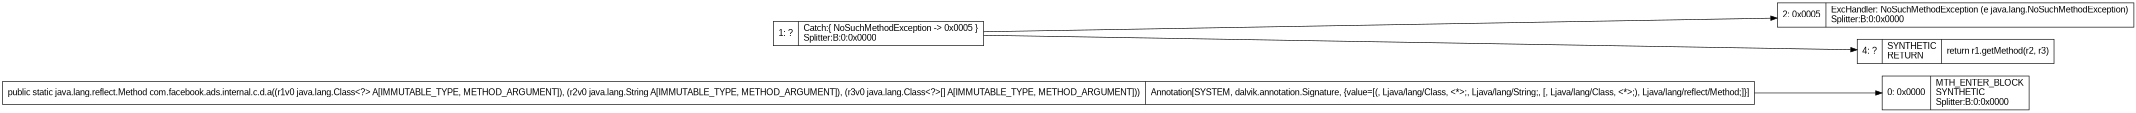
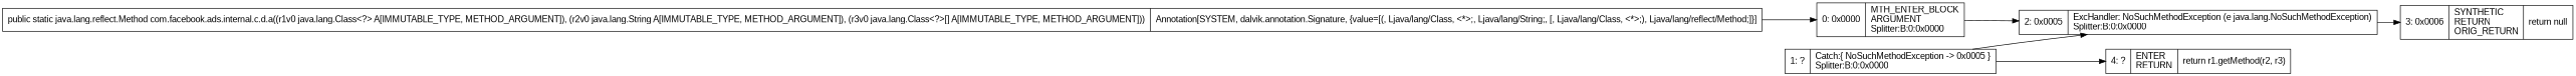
  digraph {
    fontname="Liberation Sans"
    rankdir=LR
    node [fontname="Liberation Sans" shape=record]
    edge [fontname="Liberation Sans"]
-   n1 [label="{0\:\ 0x0000|MTH_ENTER_BLOCK\lSYNTHETIC\lSplitter:B:0:0x0000\l}"]
+   n1 [label="{0\:\ 0x0000|MTH_ENTER_BLOCK\lARGUMENT\lSplitter:B:0:0x0000\l}"]
    n2 [label="{2\:\ 0x0005|ExcHandler: NoSuchMethodException (e java.lang.NoSuchMethodException)\lSplitter:B:0:0x0000\l}"]
    n3 [label="{1\:\ ?|Catch:\{ NoSuchMethodException \-\> 0x0005 \}\lSplitter:B:0:0x0000\l}"]
-   n4 [label="{4\:\ ?|SYNTHETIC\lRETURN\l|return r1.getMethod(r2, r3)\l}"]
+   n4 [label="{4\:\ ?|ENTER\lRETURN\l|return r1.getMethod(r2, r3)\l}"]
+   n5 [label="{3\:\ 0x0006|SYNTHETIC\lRETURN\lORIG_RETURN\l|return null\l}"]
    n6 [label="{public static java.lang.reflect.Method com.facebook.ads.internal.c.d.a((r1v0 java.lang.Class\<?\> A[IMMUTABLE_TYPE, METHOD_ARGUMENT]), (r2v0 java.lang.String A[IMMUTABLE_TYPE, METHOD_ARGUMENT]), (r3v0 java.lang.Class\<?\>[] A[IMMUTABLE_TYPE, METHOD_ARGUMENT]))  | Annotation[SYSTEM, dalvik.annotation.Signature, \{value=[(, Ljava\/lang\/Class, \<*\>;, Ljava\/lang\/String;, [, Ljava\/lang\/Class, \<*\>;), Ljava\/lang\/reflect\/Method;]\}]\l}"]
+   n1 -> n2
+   n2 -> n5
    n3 -> n2
    n3 -> n4
    n6 -> n1
  }
